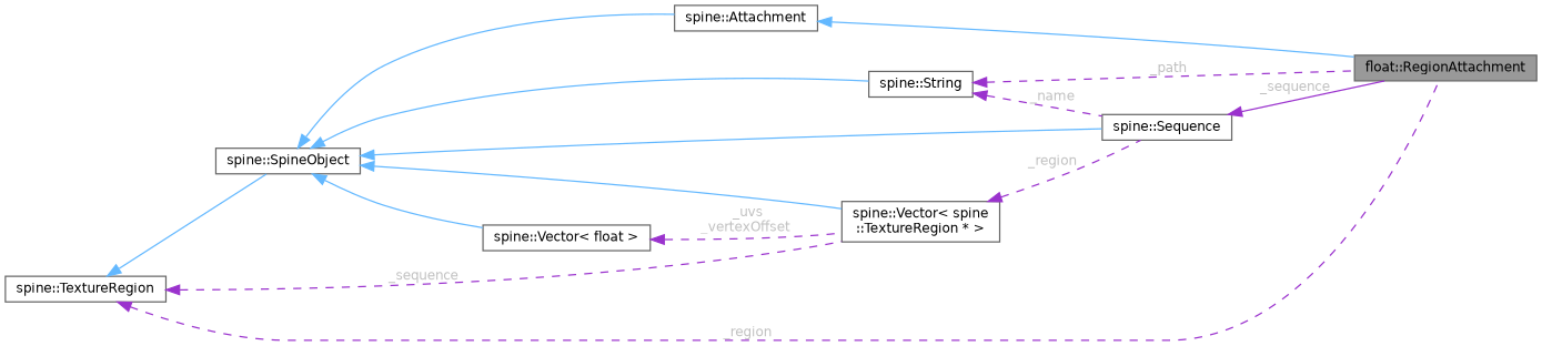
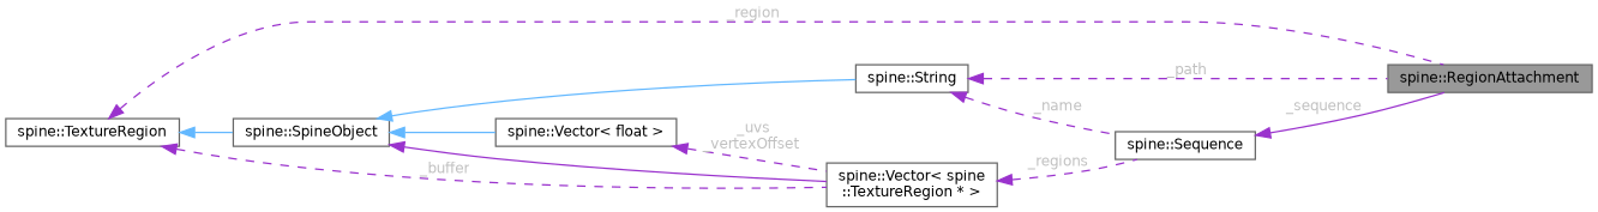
  digraph {
    rankdir=LR
    node [color=gray40 fillcolor=white fontname=Helvetica fontsize=10 shape=box style=filled]
    edge [color=steelblue1 dir=back fontname=Helvetica fontsize=10 labelfontname=Helvetica labelfontsize=10 style=solid]
-   n1 [fillcolor=grey60 fontcolor=black height=0.2 label="float::RegionAttachment" width=0.4]
-   n2 [height=0.2 label="spine::Attachment" width=0.4]
+   n1 [fillcolor=grey60 fontcolor=black height=0.2 label="spine::RegionAttachment" width=0.4]
    n3 [height=0.2 label="spine::SpineObject" width=0.4]
    n4 [height=0.2 label="spine::String" width=0.4]
    n5 [height=0.2 label="spine::Vector\< float \>" width=0.4]
    n6 [height=0.2 label="spine::Sequence" width=0.4]
    n7 [height=0.2 label="spine::Vector\< spine\l::TextureRegion * \>" width=0.4]
    n8 [height=0.2 label="spine::TextureRegion" width=0.4]
-   n2 -> n1
-   n3 -> n2
    n3 -> n4
    n3 -> n5
-   n3 -> n6
-   n3 -> n7
+   n3 -> n7 [color=darkorchid3]
    n4 -> n1 [color=darkorchid3 fontcolor=grey label=" _path" style=dashed]
    n4 -> n6 [color=darkorchid3 fontcolor=grey label=" _name" style=dashed]
    n5 -> n7 [color=darkorchid3 fontcolor=grey label=" _uvs\n_vertexOffset" style=dashed]
    n6 -> n1 [color=darkorchid3 fontcolor=grey label=" _sequence"]
-   n7 -> n6 [color=darkorchid3 fontcolor=grey label=" _region" style=dashed]
+   n7 -> n6 [color=darkorchid3 fontcolor=grey label=" _regions" style=dashed]
    n8 -> n1 [color=darkorchid3 fontcolor=grey label=" _region" style=dashed]
    n8 -> n3
-   n8 -> n7 [color=darkorchid3 fontcolor=grey label=" _sequence" style=dashed]
+   n8 -> n7 [color=darkorchid3 fontcolor=grey label=" _buffer" style=dashed]
  }
